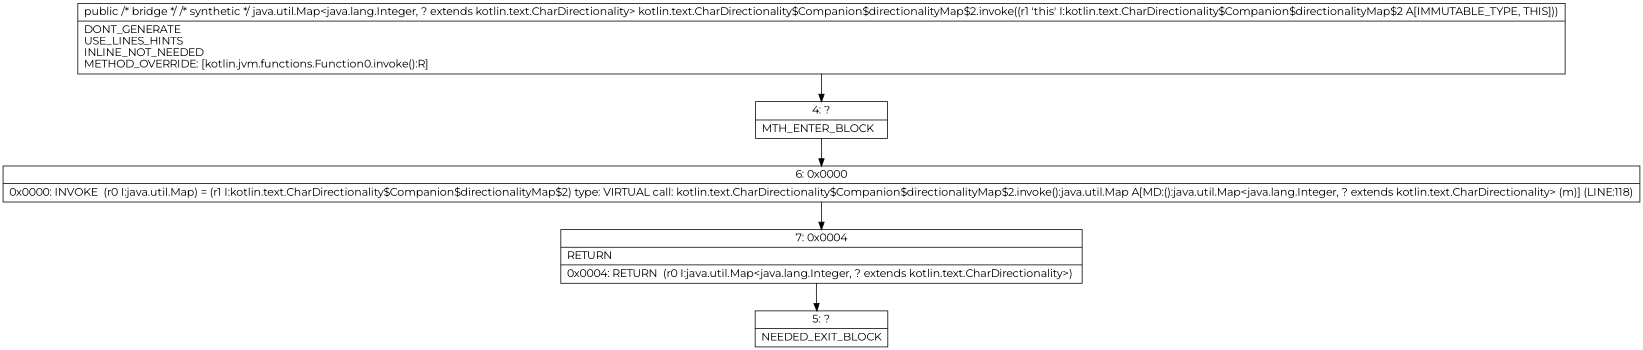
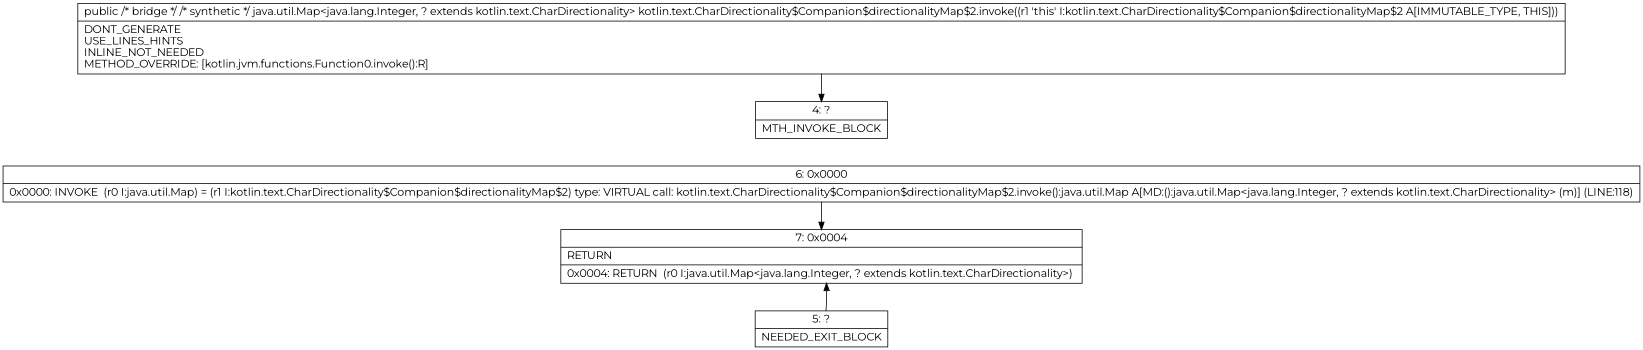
  digraph {
    fontname=Montserrat
    node [fontname=Montserrat shape=record]
    edge [fontname=Montserrat]
-   n1 [label="{4\:\ ?|MTH_ENTER_BLOCK\l}"]
+   n1 [label="{4\:\ ?|MTH_INVOKE_BLOCK\l}"]
    n2 [label="{6\:\ 0x0000|0x0000: INVOKE  (r0 I:java.util.Map) = (r1 I:kotlin.text.CharDirectionality$Companion$directionalityMap$2) type: VIRTUAL call: kotlin.text.CharDirectionality$Companion$directionalityMap$2.invoke():java.util.Map A[MD:():java.util.Map\<java.lang.Integer, ? extends kotlin.text.CharDirectionality\> (m)] (LINE:118)\l}"]
    n3 [label="{7\:\ 0x0004|RETURN\l|0x0004: RETURN  (r0 I:java.util.Map\<java.lang.Integer, ? extends kotlin.text.CharDirectionality\>) \l}"]
    n4 [label="{5\:\ ?|NEEDED_EXIT_BLOCK\l}"]
    n5 [label="{public \/* bridge *\/ \/* synthetic *\/ java.util.Map\<java.lang.Integer, ? extends kotlin.text.CharDirectionality\> kotlin.text.CharDirectionality$Companion$directionalityMap$2.invoke((r1 'this' I:kotlin.text.CharDirectionality$Companion$directionalityMap$2 A[IMMUTABLE_TYPE, THIS]))  | DONT_GENERATE\lUSE_LINES_HINTS\lINLINE_NOT_NEEDED\lMETHOD_OVERRIDE: [kotlin.jvm.functions.Function0.invoke():R]\l}"]
-   n1 -> n2
    n2 -> n3
-   n3 -> n4
+   n4 -> n3
    n5 -> n1
  }
